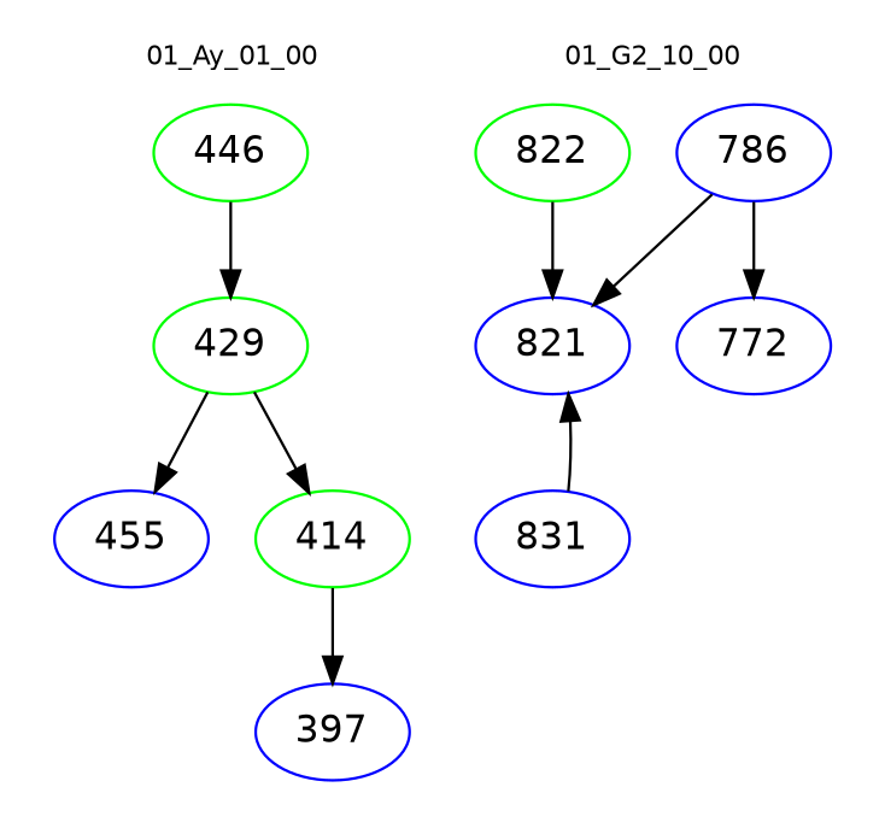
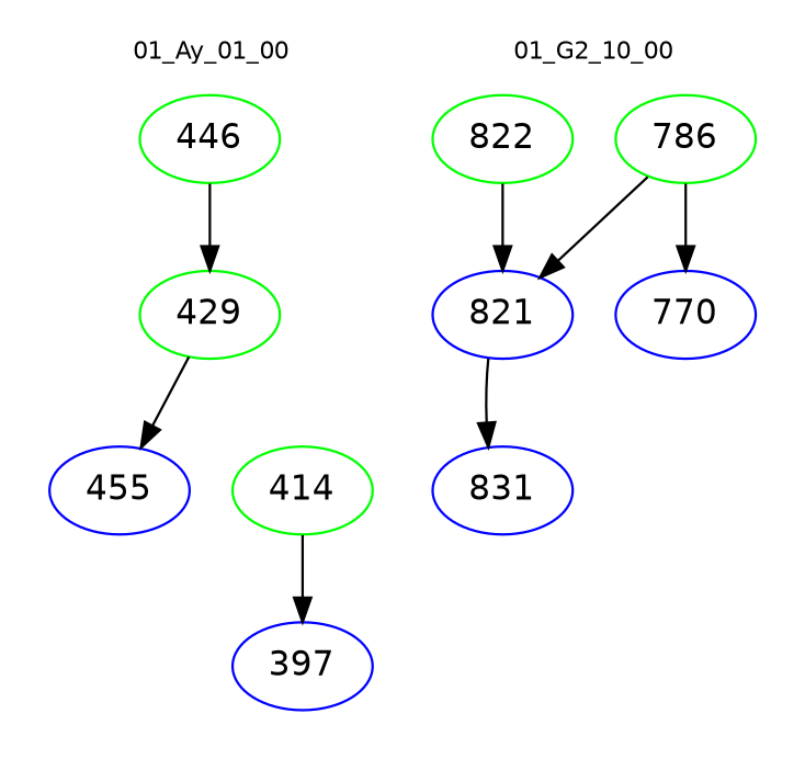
  digraph {
    fontname="DejaVu Sans"
    node [color=green fontname="DejaVu Sans"]
    edge [color=black fontname="DejaVu Sans"]
    n1 [label=446]
    n2 [label=429]
    n3 [color=blue label=455]
    n4 [label=414]
    n5 [color=blue label=397]
-   n6 [color=blue label=786]
-   n7 [color=blue label=772]
+   n6 [label=786]
+   n7 [color=blue label=770]
    n8 [label=822]
    n9 [color=blue label=821]
    n10 [color=blue label=831]
    subgraph cluster_1 {
      color=white
      fontsize=10
      label="01_Ay_01_00"
      n1
      n2
      n3
      n4
      n5
    }
    subgraph cluster_2 {
      color=white
      fontsize=10
      label="01_G2_10_00"
      n6
      n7
      n8
      n9
      n10
    }
    n1 -> n2
    n2 -> n3
-   n2 -> n4
    n4 -> n5
    n6 -> n7
    n6 -> n9
    n8 -> n9
-   n10 -> n9
+   n9 -> n10
  }
